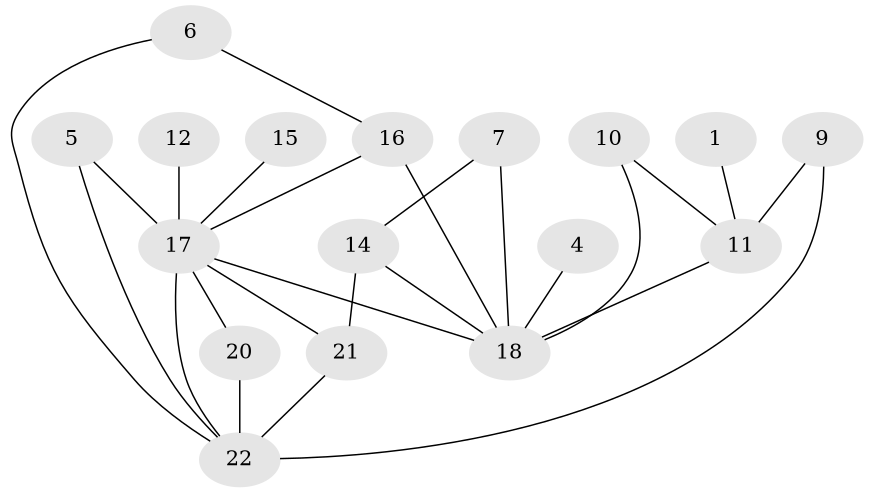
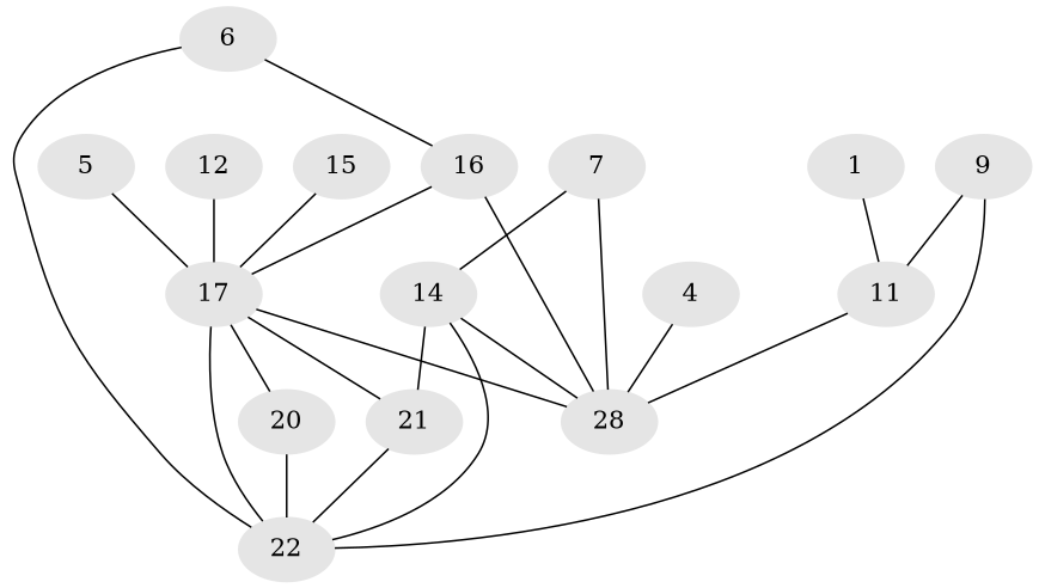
  graph {
    node [color=gray90 style=filled]
    edge [weight=1.0]
    1
    11
-   18
+   18 [label=28]
    4
    5
    17
    22
    21
    20
    6
    16
    7
    14
    9
-   10
    12
    15
    1 -- 11
    11 -- 18 [weight=2.0]
    4 -- 18
    5 -- 17
    17 -- 18 [weight=2.0]
    17 -- 22 [weight=4.0]
    17 -- 21
    17 -- 20
    21 -- 22 [weight=3.0]
    20 -- 22
    6 -- 22
    6 -- 16
    16 -- 18
    16 -- 17
    7 -- 18 [weight=2.0]
    7 -- 14
    14 -- 18
-   5 -- 22
+   14 -- 22
    14 -- 21
    9 -- 11 [weight=2.0]
    9 -- 22 [weight=2.0]
-   10 -- 11
-   10 -- 18
    12 -- 17 [weight=2.0]
    15 -- 17
  }
